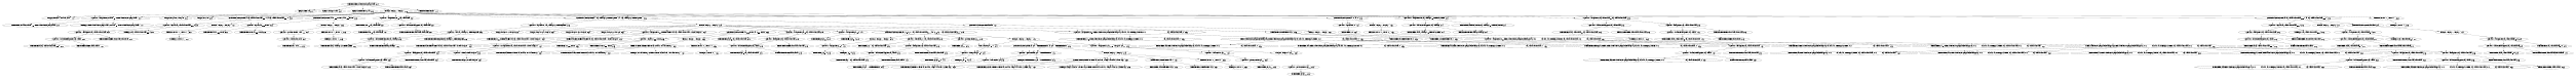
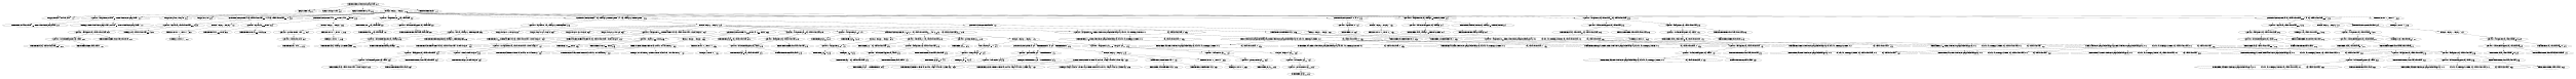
  digraph {
    n1 [label=<(METHOD,TIFFWriteDirectoryTagSubifd)<SUB>2114</SUB>>]
    n2 [label=<(PARAM,TIFF *tif)<SUB>2114</SUB>>]
    n3 [label=<(PARAM,uint32_t *ndir)<SUB>2114</SUB>>]
    n4 [label=<(PARAM,TIFFDirEntry *dir)<SUB>2115</SUB>>]
    n5 [label=<(BLOCK,&lt;empty&gt;,&lt;empty&gt;)<SUB>2116</SUB>>]
    n6 [label=<(METHOD_RETURN,int)<SUB>2114</SUB>>]
    n7 [label=<(LOCAL,constchar[] module: char[])<SUB>2117</SUB>>]
    n8 [label=<(&lt;operator&gt;.assignment,module[] = &quot;TIFFWriteDirectoryTagSubifd&quot;)<SUB>2117</SUB>>]
    n9 [label=<(LOCAL,uint64_t m: uint64_t)<SUB>2118</SUB>>]
    n10 [label=<(LOCAL,int n: int)<SUB>2119</SUB>>]
    n11 [label=<(CONTROL_STRUCTURE,if (tif-&gt;tif_dir.td_nsubifd == 0),if (tif-&gt;tif_dir.td_nsubifd == 0))<SUB>2120</SUB>>]
    n12 [label=<(CONTROL_STRUCTURE,if (dir == NULL),if (dir == NULL))<SUB>2122</SUB>>]
    n13 [label=<(&lt;operator&gt;.assignment,m = tif-&gt;tif_dataoff)<SUB>2127</SUB>>]
    n14 [label=<(CONTROL_STRUCTURE,if (!(tif-&gt;tif_flags &amp; TIFF_BIGTIFF)),if (!(tif-&gt;tif_flags &amp; TIFF_BIGTIFF)))<SUB>2128</SUB>>]
    n15 [label=<(CONTROL_STRUCTURE,if (!n),if (!n))<SUB>2164</SUB>>]
    n16 [label=<(&lt;operators&gt;.assignmentOr,tif-&gt;tif_flags |= TIFF_INSUBIFD)<SUB>2174</SUB>>]
    n17 [label=<(&lt;operator&gt;.assignment,tif-&gt;tif_nsubifd = tif-&gt;tif_dir.td_nsubifd)<SUB>2175</SUB>>]
    n18 [label=<(CONTROL_STRUCTURE,if (tif-&gt;tif_dir.td_nsubifd == 1),if (tif-&gt;tif_dir.td_nsubifd == 1))<SUB>2176</SUB>>]
    n19 [label=<(RETURN,return (1);,return (1);)<SUB>2180</SUB>>]
    n20 [label=<(IDENTIFIER,module,module[] = &quot;TIFFWriteDirectoryTagSubifd&quot;)<SUB>2117</SUB>>]
    n21 [label=<(LITERAL,&quot;TIFFWriteDirectoryTagSubifd&quot;,module[] = &quot;TIFFWriteDirectoryTagSubifd&quot;)<SUB>2117</SUB>>]
    n22 [label=<(&lt;operator&gt;.equals,tif-&gt;tif_dir.td_nsubifd == 0)<SUB>2120</SUB>>]
    n23 [label=<(BLOCK,&lt;empty&gt;,&lt;empty&gt;)<SUB>2121</SUB>>]
    n24 [label=<(&lt;operator&gt;.equals,dir == NULL)<SUB>2122</SUB>>]
    n25 [label=<(BLOCK,&lt;empty&gt;,&lt;empty&gt;)<SUB>2123</SUB>>]
    n26 [label=<(IDENTIFIER,m,m = tif-&gt;tif_dataoff)<SUB>2127</SUB>>]
    n27 [label=<(&lt;operator&gt;.indirectFieldAccess,tif-&gt;tif_dataoff)<SUB>2127</SUB>>]
    n28 [label=<(&lt;operator&gt;.logicalNot,!(tif-&gt;tif_flags &amp; TIFF_BIGTIFF))<SUB>2128</SUB>>]
    n29 [label=<(BLOCK,&lt;empty&gt;,&lt;empty&gt;)<SUB>2129</SUB>>]
    n30 [label=<(CONTROL_STRUCTURE,else,else)<SUB>2161</SUB>>]
    n31 [label=<(&lt;operator&gt;.logicalNot,!n)<SUB>2164</SUB>>]
    n32 [label=<(BLOCK,&lt;empty&gt;,&lt;empty&gt;)<SUB>2165</SUB>>]
    n33 [label=<(&lt;operator&gt;.indirectFieldAccess,tif-&gt;tif_flags)<SUB>2174</SUB>>]
    n34 [label=<(IDENTIFIER,TIFF_INSUBIFD,tif-&gt;tif_flags |= TIFF_INSUBIFD)<SUB>2174</SUB>>]
    n35 [label=<(&lt;operator&gt;.indirectFieldAccess,tif-&gt;tif_nsubifd)<SUB>2175</SUB>>]
    n36 [label=<(&lt;operator&gt;.fieldAccess,tif-&gt;tif_dir.td_nsubifd)<SUB>2175</SUB>>]
    n37 [label=<(&lt;operator&gt;.equals,tif-&gt;tif_dir.td_nsubifd == 1)<SUB>2176</SUB>>]
    n38 [label=<(BLOCK,&lt;empty&gt;,&lt;empty&gt;)<SUB>2177</SUB>>]
    n39 [label=<(CONTROL_STRUCTURE,else,else)<SUB>2179</SUB>>]
    n40 [label=<(LITERAL,1,return (1);)<SUB>2180</SUB>>]
    n41 [label=<(&lt;operator&gt;.fieldAccess,tif-&gt;tif_dir.td_nsubifd)<SUB>2120</SUB>>]
    n42 [label=<(LITERAL,0,tif-&gt;tif_dir.td_nsubifd == 0)<SUB>2110</SUB>>]
    n43 [label=<(RETURN,return (1);,return (1);)<SUB>2121</SUB>>]
    n44 [label=<(&lt;operator&gt;.indirectFieldAccess,tif-&gt;tif_dir)<SUB>2120</SUB>>]
    n45 [label=<(FIELD_IDENTIFIER,td_nsubifd,td_nsubifd)<SUB>2120</SUB>>]
    n46 [label=<(IDENTIFIER,tif,tif-&gt;tif_dir.td_nsubifd == 0)<SUB>2120</SUB>>]
    n47 [label=<(FIELD_IDENTIFIER,tif_dir,tif_dir)<SUB>2120</SUB>>]
    n48 [label=<(LITERAL,1,return (1);)<SUB>2121</SUB>>]
    n49 [label=<(IDENTIFIER,dir,dir == NULL)<SUB>2122</SUB>>]
    n50 [label=<(IDENTIFIER,NULL,dir == NULL)<SUB>2122</SUB>>]
    n51 [label=<(&lt;operator&gt;.postIncrement,(*ndir)++)<SUB>2124</SUB>>]
    n52 [label=<(RETURN,return (1);,return (1);)<SUB>2125</SUB>>]
    n53 [label=<(&lt;operator&gt;.indirection,*ndir)<SUB>2124</SUB>>]
    n54 [label=<(LITERAL,1,return (1);)<SUB>2125</SUB>>]
    n55 [label=<(IDENTIFIER,ndir,(*ndir)++)<SUB>2134</SUB>>]
    n56 [label=<(IDENTIFIER,tif,m = tif-&gt;tif_dataoff)<SUB>2127</SUB>>]
    n57 [label=<(FIELD_IDENTIFIER,tif_dataoff,tif_dataoff)<SUB>2127</SUB>>]
    n58 [label=<(&lt;operator&gt;.and,tif-&gt;tif_flags &amp; TIFF_BIGTIFF)<SUB>2128</SUB>>]
    n59 [label=<(LOCAL,uint32_t* o: uint32_t)<SUB>2130</SUB>>]
    n60 [label=<(LOCAL,uint64_t* pa: uint64_t)<SUB>2131</SUB>>]
    n61 [label=<(LOCAL,uint32_t* pb: uint32_t)<SUB>2132</SUB>>]
    n62 [label=<(LOCAL,uint16_t p: uint16_t)<SUB>2133</SUB>>]
    n63 [label=<(&lt;operator&gt;.assignment,o = _TIFFmallocExt(tif, tif-&gt;tif_dir.td_nsubifd * sizeof(uint32_t)))<SUB>2134</SUB>>]
    n64 [label=<(CONTROL_STRUCTURE,if (o == NULL),if (o == NULL))<SUB>2135</SUB>>]
    n65 [label=<(&lt;operator&gt;.assignment,pa = tif-&gt;tif_dir.td_subifd)<SUB>2140</SUB>>]
    n66 [label=<(&lt;operator&gt;.assignment,pb = o)<SUB>2141</SUB>>]
    n67 [label=<(CONTROL_STRUCTURE,for (p = 0;p &lt; tif-&gt;tif_dir.td_nsubifd;p++),for (p = 0;p &lt; tif-&gt;tif_dir.td_nsubifd;p++))<SUB>2142</SUB>>]
    n68 [label=<(&lt;operator&gt;.assignment,n = TIFFWriteDirectoryTagCheckedIfdArray(tif, ndir, dir, TIFFTAG_SUBIFD,\012                                                 tif-&gt;tif_dir.td_nsubifd, o))<SUB>2156</SUB>>]
    n69 [label=<(_TIFFfreeExt,_TIFFfreeExt(tif, o))<SUB>2158</SUB>>]
    n70 [label=<(BLOCK,&lt;empty&gt;,&lt;empty&gt;)<SUB>2161</SUB>>]
    n71 [label=<(&lt;operator&gt;.indirectFieldAccess,tif-&gt;tif_flags)<SUB>2128</SUB>>]
    n72 [label=<(IDENTIFIER,TIFF_BIGTIFF,tif-&gt;tif_flags &amp; TIFF_BIGTIFF)<SUB>2128</SUB>>]
    n73 [label=<(IDENTIFIER,tif,tif-&gt;tif_flags &amp; TIFF_BIGTIFF)<SUB>2128</SUB>>]
    n74 [label=<(FIELD_IDENTIFIER,tif_flags,tif_flags)<SUB>2128</SUB>>]
    n75 [label=<(IDENTIFIER,o,o = _TIFFmallocExt(tif, tif-&gt;tif_dir.td_nsubifd * sizeof(uint32_t)))<SUB>2134</SUB>>]
    n76 [label=<(_TIFFmallocExt,_TIFFmallocExt(tif, tif-&gt;tif_dir.td_nsubifd * sizeof(uint32_t)))<SUB>2134</SUB>>]
    n77 [label=<(&lt;operator&gt;.equals,o == NULL)<SUB>2135</SUB>>]
    n78 [label=<(BLOCK,&lt;empty&gt;,&lt;empty&gt;)<SUB>2136</SUB>>]
    n79 [label=<(IDENTIFIER,pa,pa = tif-&gt;tif_dir.td_subifd)<SUB>2140</SUB>>]
    n80 [label=<(&lt;operator&gt;.fieldAccess,tif-&gt;tif_dir.td_subifd)<SUB>2140</SUB>>]
    n81 [label=<(IDENTIFIER,pb,pb = o)<SUB>2141</SUB>>]
    n82 [label=<(IDENTIFIER,o,pb = o)<SUB>2141</SUB>>]
    n83 [label=<(BLOCK,&lt;empty&gt;,&lt;empty&gt;)<SUB>2142</SUB>>]
    n84 [label=<(&lt;operator&gt;.lessThan,p &lt; tif-&gt;tif_dir.td_nsubifd)<SUB>2142</SUB>>]
    n85 [label=<(&lt;operator&gt;.postIncrement,p++)<SUB>2142</SUB>>]
    n86 [label=<(BLOCK,&lt;empty&gt;,&lt;empty&gt;)<SUB>2143</SUB>>]
    n87 [label=<(IDENTIFIER,n,n = TIFFWriteDirectoryTagCheckedIfdArray(tif, ndir, dir, TIFFTAG_SUBIFD,\012                                                 tif-&gt;tif_dir.td_nsubifd, o))<SUB>2156</SUB>>]
    n88 [label=<(TIFFWriteDirectoryTagCheckedIfdArray,TIFFWriteDirectoryTagCheckedIfdArray(tif, ndir, dir, TIFFTAG_SUBIFD,\012                                                 tif-&gt;tif_dir.td_nsubifd, o))<SUB>2156</SUB>>]
    n89 [label=<(IDENTIFIER,tif,_TIFFfreeExt(tif, o))<SUB>2158</SUB>>]
    n90 [label=<(IDENTIFIER,o,_TIFFfreeExt(tif, o))<SUB>2158</SUB>>]
    n91 [label=<(IDENTIFIER,tif,_TIFFmallocExt(tif, tif-&gt;tif_dir.td_nsubifd * sizeof(uint32_t)))<SUB>2134</SUB>>]
    n92 [label=<(&lt;operator&gt;.multiplication,tif-&gt;tif_dir.td_nsubifd * sizeof(uint32_t))<SUB>2134</SUB>>]
    n93 [label=<(&lt;operator&gt;.fieldAccess,tif-&gt;tif_dir.td_nsubifd)<SUB>2134</SUB>>]
    n94 [label=<(&lt;operator&gt;.sizeOf,sizeof(uint32_t))<SUB>2134</SUB>>]
    n95 [label=<(&lt;operator&gt;.indirectFieldAccess,tif-&gt;tif_dir)<SUB>2134</SUB>>]
    n96 [label=<(FIELD_IDENTIFIER,td_nsubifd,td_nsubifd)<SUB>2134</SUB>>]
    n97 [label=<(IDENTIFIER,uint32_t,sizeof(uint32_t))<SUB>2134</SUB>>]
    n98 [label=<(IDENTIFIER,tif,tif-&gt;tif_dir.td_nsubifd * sizeof(uint32_t))<SUB>2134</SUB>>]
    n99 [label=<(FIELD_IDENTIFIER,tif_dir,tif_dir)<SUB>2134</SUB>>]
    n100 [label=<(IDENTIFIER,o,o == NULL)<SUB>2135</SUB>>]
    n101 [label=<(IDENTIFIER,NULL,o == NULL)<SUB>2135</SUB>>]
    n102 [label=<(TIFFErrorExtR,TIFFErrorExtR(tif, module, &quot;Out of memory&quot;))<SUB>2137</SUB>>]
    n103 [label=<(RETURN,return (0);,return (0);)<SUB>2138</SUB>>]
    n104 [label=<(IDENTIFIER,tif,TIFFErrorExtR(tif, module, &quot;Out of memory&quot;))<SUB>2137</SUB>>]
    n105 [label=<(IDENTIFIER,module,TIFFErrorExtR(tif, module, &quot;Out of memory&quot;))<SUB>2137</SUB>>]
    n106 [label=<(LITERAL,&quot;Out of memory&quot;,TIFFErrorExtR(tif, module, &quot;Out of memory&quot;))<SUB>2137</SUB>>]
    n107 [label=<(LITERAL,0,return (0);)<SUB>2138</SUB>>]
    n108 [label=<(&lt;operator&gt;.indirectFieldAccess,tif-&gt;tif_dir)<SUB>2140</SUB>>]
    n109 [label=<(FIELD_IDENTIFIER,td_subifd,td_subifd)<SUB>2140</SUB>>]
    n110 [label=<(IDENTIFIER,tif,pa = tif-&gt;tif_dir.td_subifd)<SUB>2140</SUB>>]
    n111 [label=<(FIELD_IDENTIFIER,tif_dir,tif_dir)<SUB>2140</SUB>>]
    n112 [label=<(&lt;operator&gt;.assignment,p = 0)<SUB>2142</SUB>>]
    n113 [label=<(IDENTIFIER,p,p &lt; tif-&gt;tif_dir.td_nsubifd)<SUB>2142</SUB>>]
    n114 [label=<(&lt;operator&gt;.fieldAccess,tif-&gt;tif_dir.td_nsubifd)<SUB>2142</SUB>>]
    n115 [label=<(IDENTIFIER,p,p++)<SUB>2142</SUB>>]
    n116 [label=<(assert,assert(pa != 0))<SUB>2144</SUB>>]
    n117 [label=<(CONTROL_STRUCTURE,if (*pa &gt; 0xFFFFFFFFUL),if (*pa &gt; 0xFFFFFFFFUL))<SUB>2148</SUB>>]
    n118 [label=<(&lt;operator&gt;.assignment,*pb++ = (uint32_t)(*pa++))<SUB>2154</SUB>>]
    n119 [label=<(IDENTIFIER,p,p = 0)<SUB>2142</SUB>>]
    n120 [label=<(LITERAL,0,p = 0)<SUB>2142</SUB>>]
    n121 [label=<(&lt;operator&gt;.indirectFieldAccess,tif-&gt;tif_dir)<SUB>2142</SUB>>]
    n122 [label=<(FIELD_IDENTIFIER,td_nsubifd,td_nsubifd)<SUB>2142</SUB>>]
    n123 [label=<(IDENTIFIER,tif,p &lt; tif-&gt;tif_dir.td_nsubifd)<SUB>2142</SUB>>]
    n124 [label=<(FIELD_IDENTIFIER,tif_dir,tif_dir)<SUB>2142</SUB>>]
    n125 [label=<(&lt;operator&gt;.notEquals,pa != 0)<SUB>2144</SUB>>]
    n126 [label=<(&lt;operator&gt;.greaterThan,*pa &gt; 0xFFFFFFFFUL)<SUB>2148</SUB>>]
    n127 [label=<(BLOCK,&lt;empty&gt;,&lt;empty&gt;)<SUB>2149</SUB>>]
    n128 [label=<(&lt;operator&gt;.indirection,*pb++)<SUB>2154</SUB>>]
    n129 [label=<(uint32_t,(uint32_t)(*pa++))<SUB>2154</SUB>>]
    n130 [label=<(IDENTIFIER,pa,pa != 0)<SUB>2144</SUB>>]
    n131 [label=<(LITERAL,0,pa != 0)<SUB>2144</SUB>>]
    n132 [label=<(&lt;operator&gt;.indirection,*pa)<SUB>2148</SUB>>]
    n133 [label=<(LITERAL,0xFFFFFFFFUL,*pa &gt; 0xFFFFFFFFUL)<SUB>2148</SUB>>]
    n134 [label=<(TIFFErrorExtR,TIFFErrorExtR(tif, module, &quot;Illegal value for SubIFD tag&quot;))<SUB>2150</SUB>>]
    n135 [label=<(_TIFFfreeExt,_TIFFfreeExt(tif, o))<SUB>2151</SUB>>]
    n136 [label=<(RETURN,return (0);,return (0);)<SUB>2152</SUB>>]
    n137 [label=<(IDENTIFIER,pa,*pa &gt; 0xFFFFFFFFUL)<SUB>2148</SUB>>]
    n138 [label=<(IDENTIFIER,tif,TIFFErrorExtR(tif, module, &quot;Illegal value for SubIFD tag&quot;))<SUB>2150</SUB>>]
    n139 [label=<(IDENTIFIER,module,TIFFErrorExtR(tif, module, &quot;Illegal value for SubIFD tag&quot;))<SUB>2150</SUB>>]
    n140 [label=<(LITERAL,&quot;Illegal value for SubIFD tag&quot;,TIFFErrorExtR(tif, module, &quot;Illegal value for SubIFD tag&quot;))<SUB>2150</SUB>>]
    n141 [label=<(IDENTIFIER,tif,_TIFFfreeExt(tif, o))<SUB>2151</SUB>>]
    n142 [label=<(IDENTIFIER,o,_TIFFfreeExt(tif, o))<SUB>2151</SUB>>]
    n143 [label=<(LITERAL,0,return (0);)<SUB>2152</SUB>>]
    n144 [label=<(&lt;operator&gt;.postIncrement,pb++)<SUB>2154</SUB>>]
+   n145 [label=<(&lt;operator&gt;.indirection,*pa++)<SUB>2154</SUB>>]
    n146 [label=<(IDENTIFIER,pb,pb++)<SUB>2154</SUB>>]
    n147 [label=<(&lt;operator&gt;.postIncrement,pa++)<SUB>2154</SUB>>]
    n148 [label=<(IDENTIFIER,pa,pa++)<SUB>2154</SUB>>]
    n149 [label=<(IDENTIFIER,tif,TIFFWriteDirectoryTagCheckedIfdArray(tif, ndir, dir, TIFFTAG_SUBIFD,\012                                                 tif-&gt;tif_dir.td_nsubifd, o))<SUB>2156</SUB>>]
    n150 [label=<(IDENTIFIER,ndir,TIFFWriteDirectoryTagCheckedIfdArray(tif, ndir, dir, TIFFTAG_SUBIFD,\012                                                 tif-&gt;tif_dir.td_nsubifd, o))<SUB>2156</SUB>>]
    n151 [label=<(IDENTIFIER,dir,TIFFWriteDirectoryTagCheckedIfdArray(tif, ndir, dir, TIFFTAG_SUBIFD,\012                                                 tif-&gt;tif_dir.td_nsubifd, o))<SUB>2156</SUB>>]
    n152 [label=<(IDENTIFIER,TIFFTAG_SUBIFD,TIFFWriteDirectoryTagCheckedIfdArray(tif, ndir, dir, TIFFTAG_SUBIFD,\012                                                 tif-&gt;tif_dir.td_nsubifd, o))<SUB>2156</SUB>>]
    n153 [label=<(&lt;operator&gt;.fieldAccess,tif-&gt;tif_dir.td_nsubifd)<SUB>2157</SUB>>]
    n154 [label=<(IDENTIFIER,o,TIFFWriteDirectoryTagCheckedIfdArray(tif, ndir, dir, TIFFTAG_SUBIFD,\012                                                 tif-&gt;tif_dir.td_nsubifd, o))<SUB>2157</SUB>>]
    n155 [label=<(&lt;operator&gt;.indirectFieldAccess,tif-&gt;tif_dir)<SUB>2157</SUB>>]
    n156 [label=<(FIELD_IDENTIFIER,td_nsubifd,td_nsubifd)<SUB>2157</SUB>>]
    n157 [label=<(IDENTIFIER,tif,TIFFWriteDirectoryTagCheckedIfdArray(tif, ndir, dir, TIFFTAG_SUBIFD,\012                                                 tif-&gt;tif_dir.td_nsubifd, o))<SUB>2157</SUB>>]
    n158 [label=<(FIELD_IDENTIFIER,tif_dir,tif_dir)<SUB>2157</SUB>>]
    n159 [label=<(&lt;operator&gt;.assignment,n = TIFFWriteDirectoryTagCheckedIfd8Array(\012            tif, ndir, dir, TIFFTAG_SUBIFD, tif-&gt;tif_dir.td_nsubifd,\012            tif-&gt;tif_dir.td_subifd))<SUB>2161</SUB>>]
    n160 [label=<(IDENTIFIER,n,n = TIFFWriteDirectoryTagCheckedIfd8Array(\012            tif, ndir, dir, TIFFTAG_SUBIFD, tif-&gt;tif_dir.td_nsubifd,\012            tif-&gt;tif_dir.td_subifd))<SUB>2161</SUB>>]
    n161 [label=<(TIFFWriteDirectoryTagCheckedIfd8Array,TIFFWriteDirectoryTagCheckedIfd8Array(\012            tif, ndir, dir, TIFFTAG_SUBIFD, tif-&gt;tif_dir.td_nsubifd,\012            tif-&gt;tif_dir.td_subifd))<SUB>2161</SUB>>]
    n162 [label=<(IDENTIFIER,tif,TIFFWriteDirectoryTagCheckedIfd8Array(\012            tif, ndir, dir, TIFFTAG_SUBIFD, tif-&gt;tif_dir.td_nsubifd,\012            tif-&gt;tif_dir.td_subifd))<SUB>2162</SUB>>]
    n163 [label=<(IDENTIFIER,ndir,TIFFWriteDirectoryTagCheckedIfd8Array(\012            tif, ndir, dir, TIFFTAG_SUBIFD, tif-&gt;tif_dir.td_nsubifd,\012            tif-&gt;tif_dir.td_subifd))<SUB>2162</SUB>>]
    n164 [label=<(IDENTIFIER,dir,TIFFWriteDirectoryTagCheckedIfd8Array(\012            tif, ndir, dir, TIFFTAG_SUBIFD, tif-&gt;tif_dir.td_nsubifd,\012            tif-&gt;tif_dir.td_subifd))<SUB>2162</SUB>>]
    n165 [label=<(IDENTIFIER,TIFFTAG_SUBIFD,TIFFWriteDirectoryTagCheckedIfd8Array(\012            tif, ndir, dir, TIFFTAG_SUBIFD, tif-&gt;tif_dir.td_nsubifd,\012            tif-&gt;tif_dir.td_subifd))<SUB>2162</SUB>>]
    n166 [label=<(&lt;operator&gt;.fieldAccess,tif-&gt;tif_dir.td_nsubifd)<SUB>2162</SUB>>]
    n167 [label=<(&lt;operator&gt;.fieldAccess,tif-&gt;tif_dir.td_subifd)<SUB>2163</SUB>>]
    n168 [label=<(&lt;operator&gt;.indirectFieldAccess,tif-&gt;tif_dir)<SUB>2162</SUB>>]
    n169 [label=<(FIELD_IDENTIFIER,td_nsubifd,td_nsubifd)<SUB>2162</SUB>>]
    n170 [label=<(&lt;operator&gt;.indirectFieldAccess,tif-&gt;tif_dir)<SUB>2163</SUB>>]
    n171 [label=<(FIELD_IDENTIFIER,td_subifd,td_subifd)<SUB>2163</SUB>>]
    n172 [label=<(IDENTIFIER,tif,TIFFWriteDirectoryTagCheckedIfd8Array(\012            tif, ndir, dir, TIFFTAG_SUBIFD, tif-&gt;tif_dir.td_nsubifd,\012            tif-&gt;tif_dir.td_subifd))<SUB>2162</SUB>>]
    n173 [label=<(FIELD_IDENTIFIER,tif_dir,tif_dir)<SUB>2162</SUB>>]
    n174 [label=<(IDENTIFIER,tif,TIFFWriteDirectoryTagCheckedIfd8Array(\012            tif, ndir, dir, TIFFTAG_SUBIFD, tif-&gt;tif_dir.td_nsubifd,\012            tif-&gt;tif_dir.td_subifd))<SUB>2163</SUB>>]
    n175 [label=<(FIELD_IDENTIFIER,tif_dir,tif_dir)<SUB>2163</SUB>>]
    n176 [label=<(IDENTIFIER,n,!n)<SUB>2164</SUB>>]
    n177 [label=<(RETURN,return (0);,return (0);)<SUB>2165</SUB>>]
    n178 [label=<(LITERAL,0,return (0);)<SUB>2165</SUB>>]
    n179 [label=<(IDENTIFIER,tif,tif-&gt;tif_flags |= TIFF_INSUBIFD)<SUB>2174</SUB>>]
    n180 [label=<(FIELD_IDENTIFIER,tif_flags,tif_flags)<SUB>2174</SUB>>]
    n181 [label=<(IDENTIFIER,tif,tif-&gt;tif_nsubifd = tif-&gt;tif_dir.td_nsubifd)<SUB>2175</SUB>>]
    n182 [label=<(FIELD_IDENTIFIER,tif_nsubifd,tif_nsubifd)<SUB>2175</SUB>>]
    n183 [label=<(&lt;operator&gt;.indirectFieldAccess,tif-&gt;tif_dir)<SUB>2175</SUB>>]
    n184 [label=<(FIELD_IDENTIFIER,td_nsubifd,td_nsubifd)<SUB>2175</SUB>>]
    n185 [label=<(IDENTIFIER,tif,tif-&gt;tif_nsubifd = tif-&gt;tif_dir.td_nsubifd)<SUB>2175</SUB>>]
    n186 [label=<(FIELD_IDENTIFIER,tif_dir,tif_dir)<SUB>2175</SUB>>]
    n187 [label=<(&lt;operator&gt;.fieldAccess,tif-&gt;tif_dir.td_nsubifd)<SUB>2176</SUB>>]
    n188 [label=<(LITERAL,1,tif-&gt;tif_dir.td_nsubifd == 1)<SUB>2176</SUB>>]
    n189 [label=<(&lt;operator&gt;.assignment,tif-&gt;tif_subifdoff = 0)<SUB>2177</SUB>>]
    n190 [label=<(BLOCK,&lt;empty&gt;,&lt;empty&gt;)<SUB>2179</SUB>>]
    n191 [label=<(&lt;operator&gt;.indirectFieldAccess,tif-&gt;tif_dir)<SUB>2176</SUB>>]
    n192 [label=<(FIELD_IDENTIFIER,td_nsubifd,td_nsubifd)<SUB>2176</SUB>>]
    n193 [label=<(IDENTIFIER,tif,tif-&gt;tif_dir.td_nsubifd == 1)<SUB>2176</SUB>>]
    n194 [label=<(FIELD_IDENTIFIER,tif_dir,tif_dir)<SUB>2176</SUB>>]
    n195 [label=<(&lt;operator&gt;.indirectFieldAccess,tif-&gt;tif_subifdoff)<SUB>2177</SUB>>]
    n196 [label=<(LITERAL,0,tif-&gt;tif_subifdoff = 0)<SUB>2177</SUB>>]
    n197 [label=<(IDENTIFIER,tif,tif-&gt;tif_subifdoff = 0)<SUB>2177</SUB>>]
    n198 [label=<(FIELD_IDENTIFIER,tif_subifdoff,tif_subifdoff)<SUB>2177</SUB>>]
    n199 [label=<(&lt;operator&gt;.assignment,tif-&gt;tif_subifdoff = m)<SUB>2179</SUB>>]
    n200 [label=<(&lt;operator&gt;.indirectFieldAccess,tif-&gt;tif_subifdoff)<SUB>2179</SUB>>]
    n201 [label=<(IDENTIFIER,m,tif-&gt;tif_subifdoff = m)<SUB>2179</SUB>>]
    n202 [label=<(IDENTIFIER,tif,tif-&gt;tif_subifdoff = m)<SUB>2179</SUB>>]
    n203 [label=<(FIELD_IDENTIFIER,tif_subifdoff,tif_subifdoff)<SUB>2179</SUB>>]
    n1 -> n2
    n1 -> n3
    n1 -> n4
    n1 -> n5
    n1 -> n6
    n5 -> n7
    n5 -> n8
    n5 -> n9
    n5 -> n10
    n5 -> n11
    n5 -> n12
    n5 -> n13
    n5 -> n14
    n5 -> n15
    n5 -> n16
    n5 -> n17
    n5 -> n18
    n5 -> n19
    n8 -> n20
    n8 -> n21
    n11 -> n22
    n11 -> n23
    n12 -> n24
    n12 -> n25
    n13 -> n26
    n13 -> n27
    n14 -> n28
    n14 -> n29
    n14 -> n30
    n15 -> n31
    n15 -> n32
    n16 -> n33
    n16 -> n34
    n17 -> n35
    n17 -> n36
    n18 -> n37
    n18 -> n38
    n18 -> n39
    n19 -> n40
    n22 -> n41
    n22 -> n42
    n23 -> n43
    n24 -> n49
    n24 -> n50
    n25 -> n51
    n25 -> n52
    n27 -> n56
    n27 -> n57
    n28 -> n58
    n29 -> n59
    n29 -> n60
    n29 -> n61
    n29 -> n62
    n29 -> n63
    n29 -> n64
    n29 -> n65
    n29 -> n66
    n29 -> n67
    n29 -> n68
    n29 -> n69
    n30 -> n70
    n31 -> n176
    n32 -> n177
    n33 -> n179
    n33 -> n180
    n35 -> n181
    n35 -> n182
    n36 -> n183
    n36 -> n184
    n37 -> n187
    n37 -> n188
    n38 -> n189
    n39 -> n190
    n41 -> n44
    n41 -> n45
    n43 -> n48
    n44 -> n46
    n44 -> n47
    n51 -> n53
    n52 -> n54
    n53 -> n55
    n58 -> n71
    n58 -> n72
    n63 -> n75
    n63 -> n76
    n64 -> n77
    n64 -> n78
    n65 -> n79
    n65 -> n80
    n66 -> n81
    n66 -> n82
    n67 -> n83
    n67 -> n84
    n67 -> n85
    n67 -> n86
    n68 -> n87
    n68 -> n88
    n69 -> n89
    n69 -> n90
    n70 -> n159
    n71 -> n73
    n71 -> n74
    n76 -> n91
    n76 -> n92
    n77 -> n100
    n77 -> n101
    n78 -> n102
    n78 -> n103
    n80 -> n108
    n80 -> n109
    n83 -> n112
    n84 -> n113
    n84 -> n114
    n85 -> n115
    n86 -> n116
    n86 -> n117
    n86 -> n118
    n88 -> n149
    n88 -> n150
    n88 -> n151
    n88 -> n152
    n88 -> n153
    n88 -> n154
    n92 -> n93
    n92 -> n94
    n93 -> n95
    n93 -> n96
    n94 -> n97
    n95 -> n98
    n95 -> n99
    n102 -> n104
    n102 -> n105
    n102 -> n106
    n103 -> n107
    n108 -> n110
    n108 -> n111
    n112 -> n119
    n112 -> n120
    n114 -> n121
    n114 -> n122
    n116 -> n125
    n117 -> n126
    n117 -> n127
    n118 -> n128
    n118 -> n129
    n121 -> n123
    n121 -> n124
    n125 -> n130
    n125 -> n131
    n126 -> n132
    n126 -> n133
    n127 -> n134
    n127 -> n135
    n127 -> n136
    n128 -> n144
+   n129 -> n145
    n132 -> n137
    n134 -> n138
    n134 -> n139
    n134 -> n140
    n135 -> n141
    n135 -> n142
    n136 -> n143
    n144 -> n146
+   n145 -> n147
    n147 -> n148
    n153 -> n155
    n153 -> n156
    n155 -> n157
    n155 -> n158
    n159 -> n160
    n159 -> n161
    n161 -> n162
    n161 -> n163
    n161 -> n164
    n161 -> n165
    n161 -> n166
    n161 -> n167
    n166 -> n168
    n166 -> n169
    n167 -> n170
    n167 -> n171
    n168 -> n172
    n168 -> n173
    n170 -> n174
    n170 -> n175
    n177 -> n178
    n183 -> n185
    n183 -> n186
    n187 -> n191
    n187 -> n192
    n189 -> n195
    n189 -> n196
    n190 -> n199
    n191 -> n193
    n191 -> n194
    n195 -> n197
    n195 -> n198
    n199 -> n200
    n199 -> n201
    n200 -> n202
    n200 -> n203
  }
